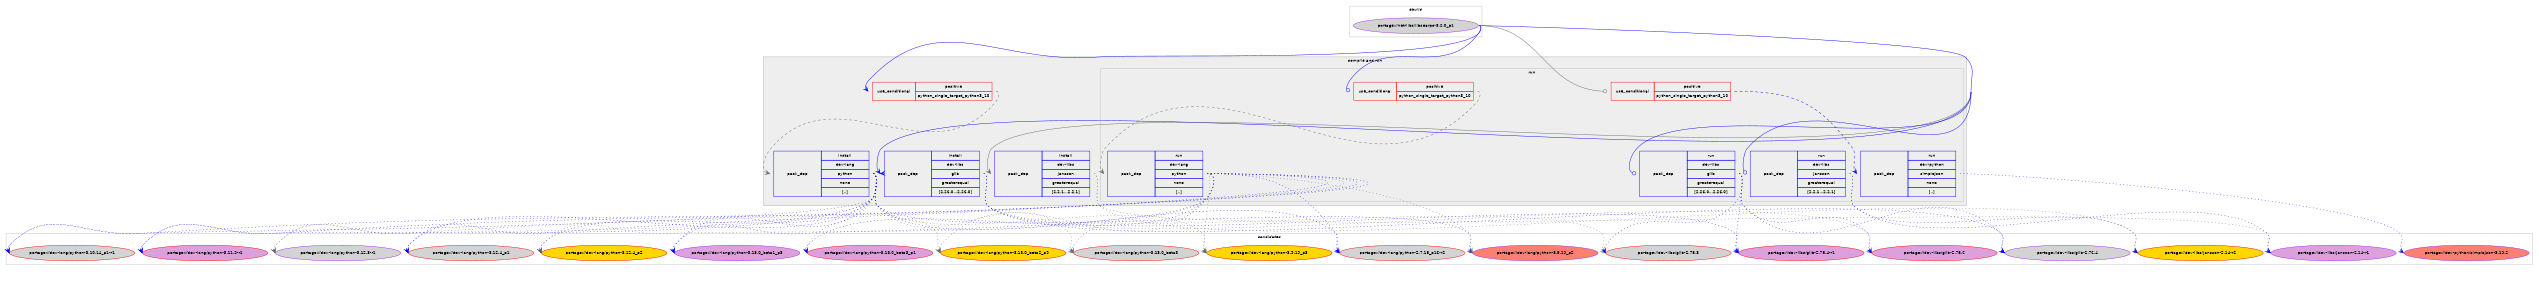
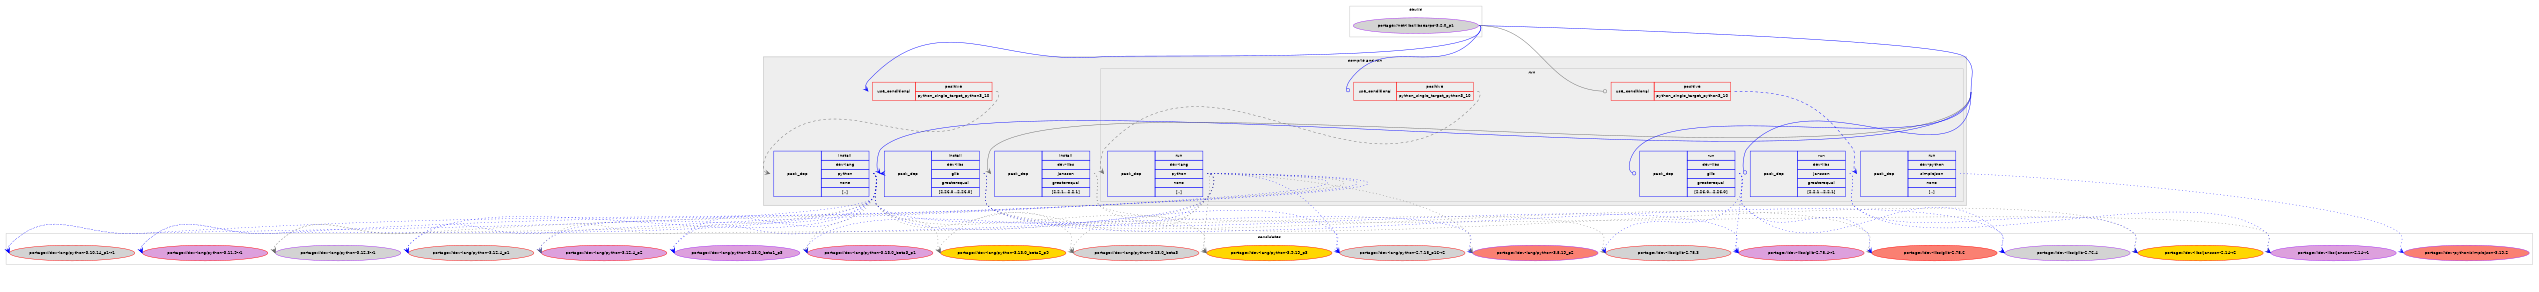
  digraph {
    compound=true
    concentrate=true
    fontname=Helvetica
    fontsize=10
    newrank=true
    rankdir=TB
    ranksep=1.5
    node [color=red fontname=Helvetica fontsize=10 style=filled]
    edge [arrowhead=vee color=blue headport=w style=dotted tailport=e weight=100]
    n1 [color=purple fillcolor=lightgrey label="portage://net-libs/libsearpc-3.2.0_p1" width=4]
    n2 [color=blue label=<<TABLE BORDER="0" CELLBORDER="1" CELLSPACING="0" CELLPADDING="4" WIDTH="220"><TR><TD ROWSPAN="6" CELLPADDING="30">pack_dep</TD></TR><TR><TD WIDTH="110">install</TD></TR><TR><TD>dev-lang</TD></TR><TR><TD>python</TD></TR><TR><TD>none</TD></TR><TR><TD>[,,]</TD></TR></TABLE>> shape=none style=""]
    n3 [label=<<TABLE BORDER="0" CELLBORDER="1" CELLSPACING="0" CELLPADDING="4"><TR><TD ROWSPAN="3" CELLPADDING="10">use_conditional</TD></TR><TR><TD>positive</TD></TR><TR><TD>python_single_target_python3_10</TD></TR></TABLE>> shape=none style=""]
    n4 [color=blue label=<<TABLE BORDER="0" CELLBORDER="1" CELLSPACING="0" CELLPADDING="4" WIDTH="220"><TR><TD ROWSPAN="6" CELLPADDING="30">pack_dep</TD></TR><TR><TD WIDTH="110">install</TD></TR><TR><TD>dev-libs</TD></TR><TR><TD>glib</TD></TR><TR><TD>greaterequal</TD></TR><TR><TD>[2.26.0,,,2.26.0]</TD></TR></TABLE>> shape=none style=""]
    n5 [color=blue label=<<TABLE BORDER="0" CELLBORDER="1" CELLSPACING="0" CELLPADDING="4" WIDTH="220"><TR><TD ROWSPAN="6" CELLPADDING="30">pack_dep</TD></TR><TR><TD WIDTH="110">install</TD></TR><TR><TD>dev-libs</TD></TR><TR><TD>jansson</TD></TR><TR><TD>greaterequal</TD></TR><TR><TD>[2.2.1,,,2.2.1]</TD></TR></TABLE>> shape=none style=""]
    n6 [color=blue label=<<TABLE BORDER="0" CELLBORDER="1" CELLSPACING="0" CELLPADDING="4" WIDTH="220"><TR><TD ROWSPAN="6" CELLPADDING="30">pack_dep</TD></TR><TR><TD WIDTH="110">run</TD></TR><TR><TD>dev-lang</TD></TR><TR><TD>python</TD></TR><TR><TD>none</TD></TR><TR><TD>[,,]</TD></TR></TABLE>> shape=none style=""]
    n7 [label=<<TABLE BORDER="0" CELLBORDER="1" CELLSPACING="0" CELLPADDING="4"><TR><TD ROWSPAN="3" CELLPADDING="10">use_conditional</TD></TR><TR><TD>positive</TD></TR><TR><TD>python_single_target_python3_10</TD></TR></TABLE>> shape=none style=""]
    n8 [color=blue label=<<TABLE BORDER="0" CELLBORDER="1" CELLSPACING="0" CELLPADDING="4" WIDTH="220"><TR><TD ROWSPAN="6" CELLPADDING="30">pack_dep</TD></TR><TR><TD WIDTH="110">run</TD></TR><TR><TD>dev-python</TD></TR><TR><TD>simplejson</TD></TR><TR><TD>none</TD></TR><TR><TD>[,,]</TD></TR></TABLE>> shape=none style=""]
    n9 [label=<<TABLE BORDER="0" CELLBORDER="1" CELLSPACING="0" CELLPADDING="4"><TR><TD ROWSPAN="3" CELLPADDING="10">use_conditional</TD></TR><TR><TD>positive</TD></TR><TR><TD>python_single_target_python3_10</TD></TR></TABLE>> shape=none style=""]
    n10 [color=blue label=<<TABLE BORDER="0" CELLBORDER="1" CELLSPACING="0" CELLPADDING="4" WIDTH="220"><TR><TD ROWSPAN="6" CELLPADDING="30">pack_dep</TD></TR><TR><TD WIDTH="110">run</TD></TR><TR><TD>dev-libs</TD></TR><TR><TD>jansson</TD></TR><TR><TD>greaterequal</TD></TR><TR><TD>[2.2.1,,,2.2.1]</TD></TR></TABLE>> shape=none style=""]
    n11 [color=blue label=<<TABLE BORDER="0" CELLBORDER="1" CELLSPACING="0" CELLPADDING="4" WIDTH="220"><TR><TD ROWSPAN="6" CELLPADDING="30">pack_dep</TD></TR><TR><TD WIDTH="110">run</TD></TR><TR><TD>dev-libs</TD></TR><TR><TD>glib</TD></TR><TR><TD>greaterequal</TD></TR><TR><TD>[2.26.0,,,2.26.0]</TD></TR></TABLE>> shape=none style=""]
    n12 [fillcolor=plum label="portage://dev-lang/python-3.13.0_beta3_p1" width=4]
    n13 [fillcolor=lightgrey label="portage://dev-lang/python-3.13.0_beta3" width=4]
    n14 [fillcolor=gold label="portage://dev-lang/python-3.13.0_beta2_p9" width=4]
    n15 [color=purple fillcolor=plum label="portage://dev-lang/python-3.13.0_beta1_p3" width=4]
-   n16 [fillcolor=gold label="portage://dev-lang/python-3.12.4_p2" width=4]
+   n16 [fillcolor=plum label="portage://dev-lang/python-3.12.4_p2" width=4]
    n17 [fillcolor=lightgrey label="portage://dev-lang/python-3.12.4_p1" width=4]
    n18 [color=purple fillcolor=lightgrey label="portage://dev-lang/python-3.12.3-r1" width=4]
    n19 [fillcolor=plum label="portage://dev-lang/python-3.11.9-r1" width=4]
    n20 [fillcolor=lightgrey label="portage://dev-lang/python-3.10.14_p1-r1" width=4]
    n21 [fillcolor=gold label="portage://dev-lang/python-3.9.19_p3" width=4]
    n22 [color=purple fillcolor=salmon label="portage://dev-lang/python-3.8.19_p2" width=4]
    n23 [fillcolor=lightgrey label="portage://dev-lang/python-2.7.18_p16-r2" width=4]
-   n24 [fillcolor=plum label="portage://dev-libs/glib-2.78.6" width=4]
+   n24 [fillcolor=salmon label="portage://dev-libs/glib-2.78.6" width=4]
    n25 [fillcolor=plum label="portage://dev-libs/glib-2.78.4-r1" width=4]
    n26 [fillcolor=lightgrey label="portage://dev-libs/glib-2.78.3" width=4]
    n27 [color=purple fillcolor=lightgrey label="portage://dev-libs/glib-2.76.4" width=4]
    n28 [fillcolor=gold label="portage://dev-libs/jansson-2.14-r2" width=4]
    n29 [color=purple fillcolor=plum label="portage://dev-libs/jansson-2.14-r1" width=4]
    n30 [color=purple fillcolor=salmon label="portage://dev-python/simplejson-3.19.2" width=4]
    subgraph cluster_1 {
      color=gray
      label=<<i>ebuild</i>>
      n1
    }
    subgraph cluster_2 {
      color=gray
      label=<<i>dependencies</i>>
      subgraph cluster_3 {
        color=gray
        fillcolor="#eeeeee"
        label=<<i>compile</i>>
        style=filled
        subgraph sub_4 {
          color=gray
          fillcolor="#eeeeee"
          label=<<i>compile</i>>
          style=filled
          n4
        }
        subgraph sub_5 {
          color=gray
          fillcolor="#eeeeee"
          label=<<i>compile</i>>
          style=filled
          n3
          subgraph sub_6 {
            color=gray
            fillcolor="#eeeeee"
            label=<<i>compile</i>>
            style=filled
            n2
          }
        }
        subgraph sub_7 {
          color=gray
          fillcolor="#eeeeee"
          label=<<i>compile</i>>
          style=filled
          n5
        }
      }
      subgraph cluster_8 {
        color=gray
        fillcolor="#eeeeee"
        label=<<i>compile and run</i>>
        style=filled
      }
      subgraph cluster_9 {
        color=gray
        fillcolor="#eeeeee"
        label=<<i>run</i>>
        style=filled
        subgraph sub_10 {
          color=gray
          fillcolor="#eeeeee"
          label=<<i>run</i>>
          style=filled
          n7
          subgraph sub_11 {
            color=gray
            fillcolor="#eeeeee"
            label=<<i>run</i>>
            style=filled
            n6
          }
        }
        subgraph sub_12 {
          color=gray
          fillcolor="#eeeeee"
          label=<<i>run</i>>
          style=filled
          n9
          subgraph sub_13 {
            color=gray
            fillcolor="#eeeeee"
            label=<<i>run</i>>
            style=filled
            n8
          }
        }
        subgraph sub_14 {
          color=gray
          fillcolor="#eeeeee"
          label=<<i>run</i>>
          style=filled
          n10
        }
        subgraph sub_15 {
          color=gray
          fillcolor="#eeeeee"
          label=<<i>run</i>>
          style=filled
          n11
        }
      }
    }
    subgraph cluster_16 {
      color=gray
      label=<<i>candidates</i>>
      rank=same
      subgraph sub_17 {
        color=black
        label=<<i>candidates</i>>
        nodesep=1
        rank=same
        n12
        n13
        n14
        n15
        n16
        n17
        n18
        n19
        n20
        n21
        n22
        n23
      }
      subgraph sub_18 {
        color=black
        label=<<i>candidates</i>>
        nodesep=1
        rank=same
        n24
        n25
        n26
        n27
      }
      subgraph sub_19 {
        color=black
        label=<<i>candidates</i>>
        nodesep=1
        rank=same
        n28
        n29
      }
      subgraph sub_20 {
        color=black
        label=<<i>candidates</i>>
        nodesep=1
        rank=same
        n12
        n13
        n14
        n15
        n16
        n17
        n18
        n19
        n20
        n21
        n22
        n23
      }
      subgraph sub_21 {
        color=black
        label=<<i>candidates</i>>
        nodesep=1
        rank=same
        n30
      }
      subgraph sub_22 {
        color=black
        label=<<i>candidates</i>>
        nodesep=1
        rank=same
        n24
        n25
        n26
        n27
      }
      subgraph sub_23 {
        color=black
        label=<<i>candidates</i>>
        nodesep=1
        rank=same
        n28
        n29
      }
    }
    n1 -> n3 [style=solid weight=20]
    n1 -> n4 [style=solid weight=20]
    n1 -> n5 [color=gray40 style=solid weight=20]
    n1 -> n7 [arrowhead=odot style=solid weight=20]
    n1 -> n9 [arrowhead=odot color=gray40 style=solid weight=20]
    n1 -> n10 [arrowhead=odot style=solid weight=20]
    n1 -> n11 [arrowhead=odot style=solid weight=20]
    n2 -> n12 [color=gray40]
    n2 -> n13 [color=gray40]
    n2 -> n14 [color=gray40]
    n2 -> n15
    n2 -> n16
    n2 -> n17
    n2 -> n18 [color=gray40]
    n2 -> n19
    n2 -> n20
    n2 -> n21 [color=gray40]
    n2 -> n22
    n2 -> n23
    n3 -> n2 [color=gray40 style=dashed weight=20]
    n4 -> n24 [color=gray40]
    n4 -> n25
    n4 -> n26 [color=gray40]
    n4 -> n27
    n5 -> n28 [color=gray40]
    n5 -> n29 [color=gray40]
    n6 -> n12
    n6 -> n13 [color=gray40]
    n6 -> n14 [color=gray40]
    n6 -> n15
    n6 -> n16 [color=gray40]
    n6 -> n17
    n6 -> n18 [color=gray40]
    n6 -> n19
    n6 -> n20
    n6 -> n21 [color=gray40]
    n6 -> n22 [color=gray40]
    n6 -> n23
    n7 -> n6 [color=gray40 style=dashed weight=20]
    n8 -> n30
    n9 -> n8 [style=dashed weight=20]
    n10 -> n28
    n10 -> n29
    n11 -> n24
    n11 -> n25
    n11 -> n26
    n11 -> n27
  }
